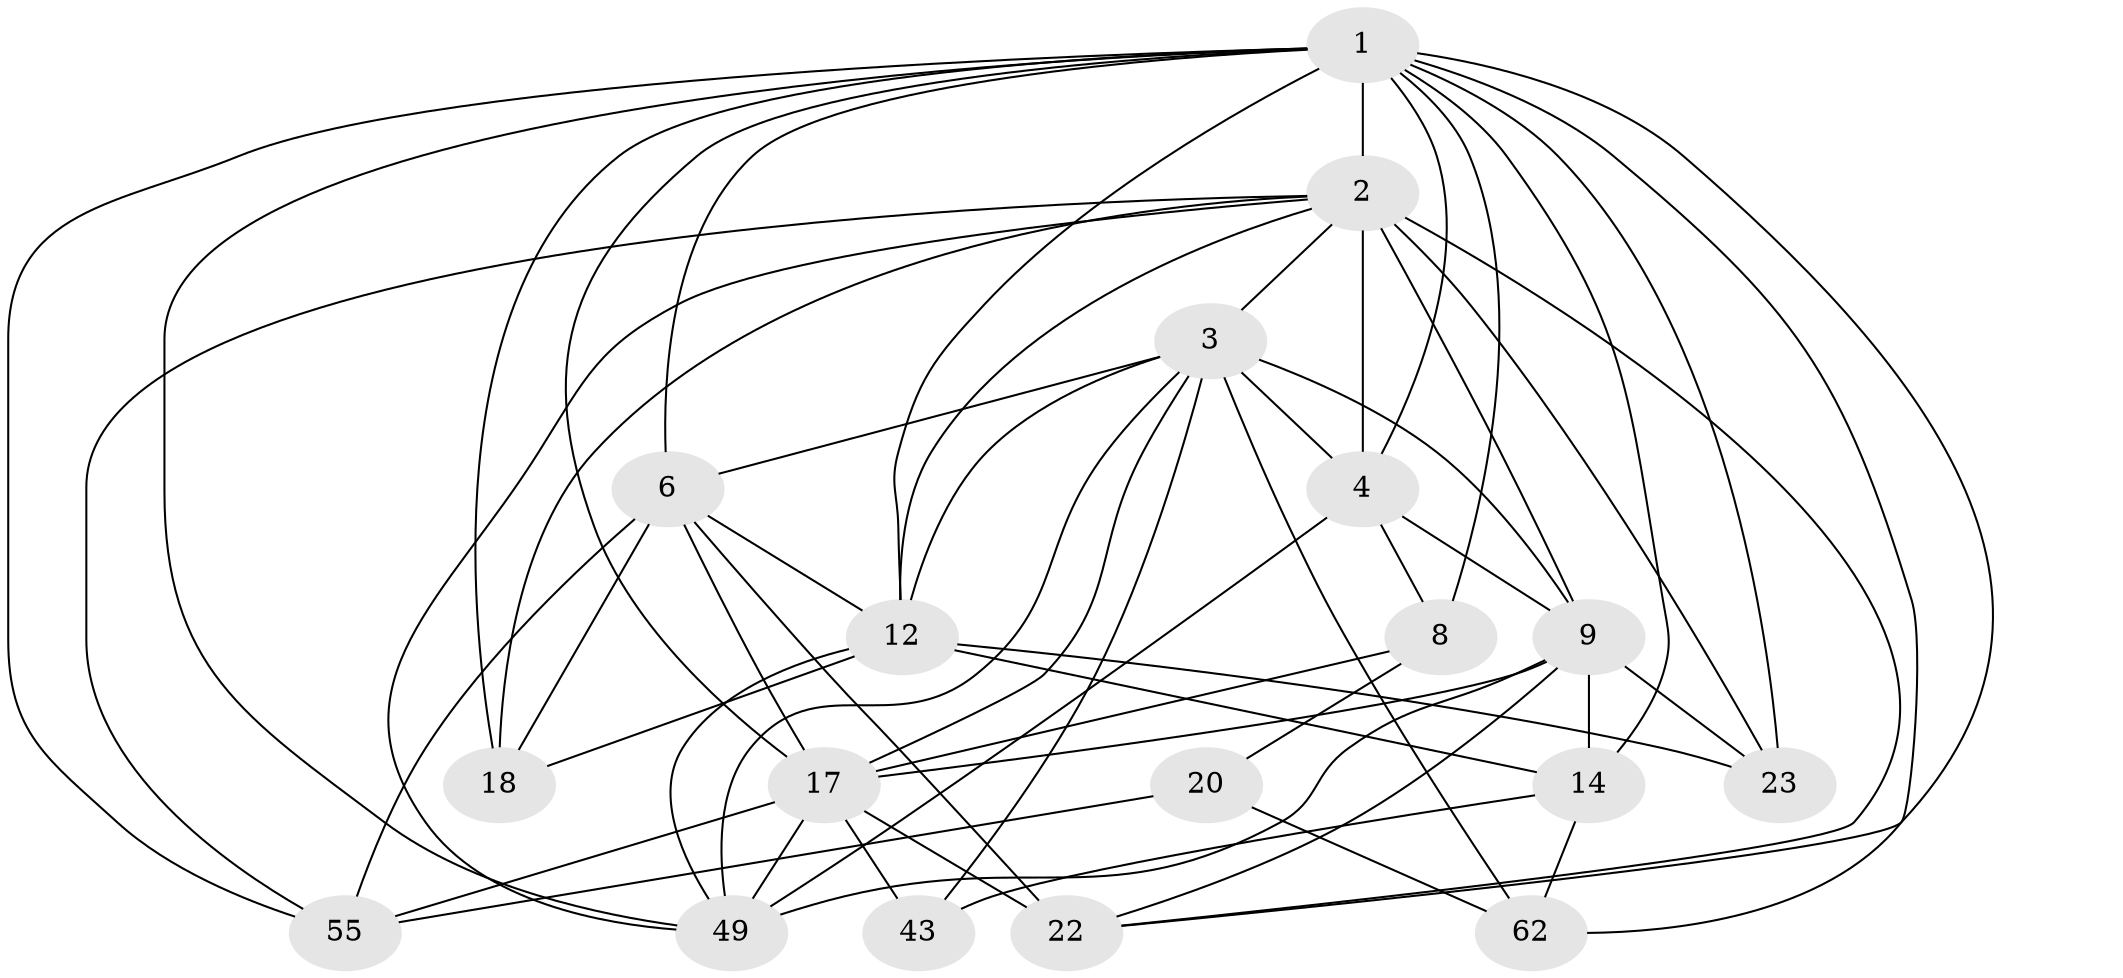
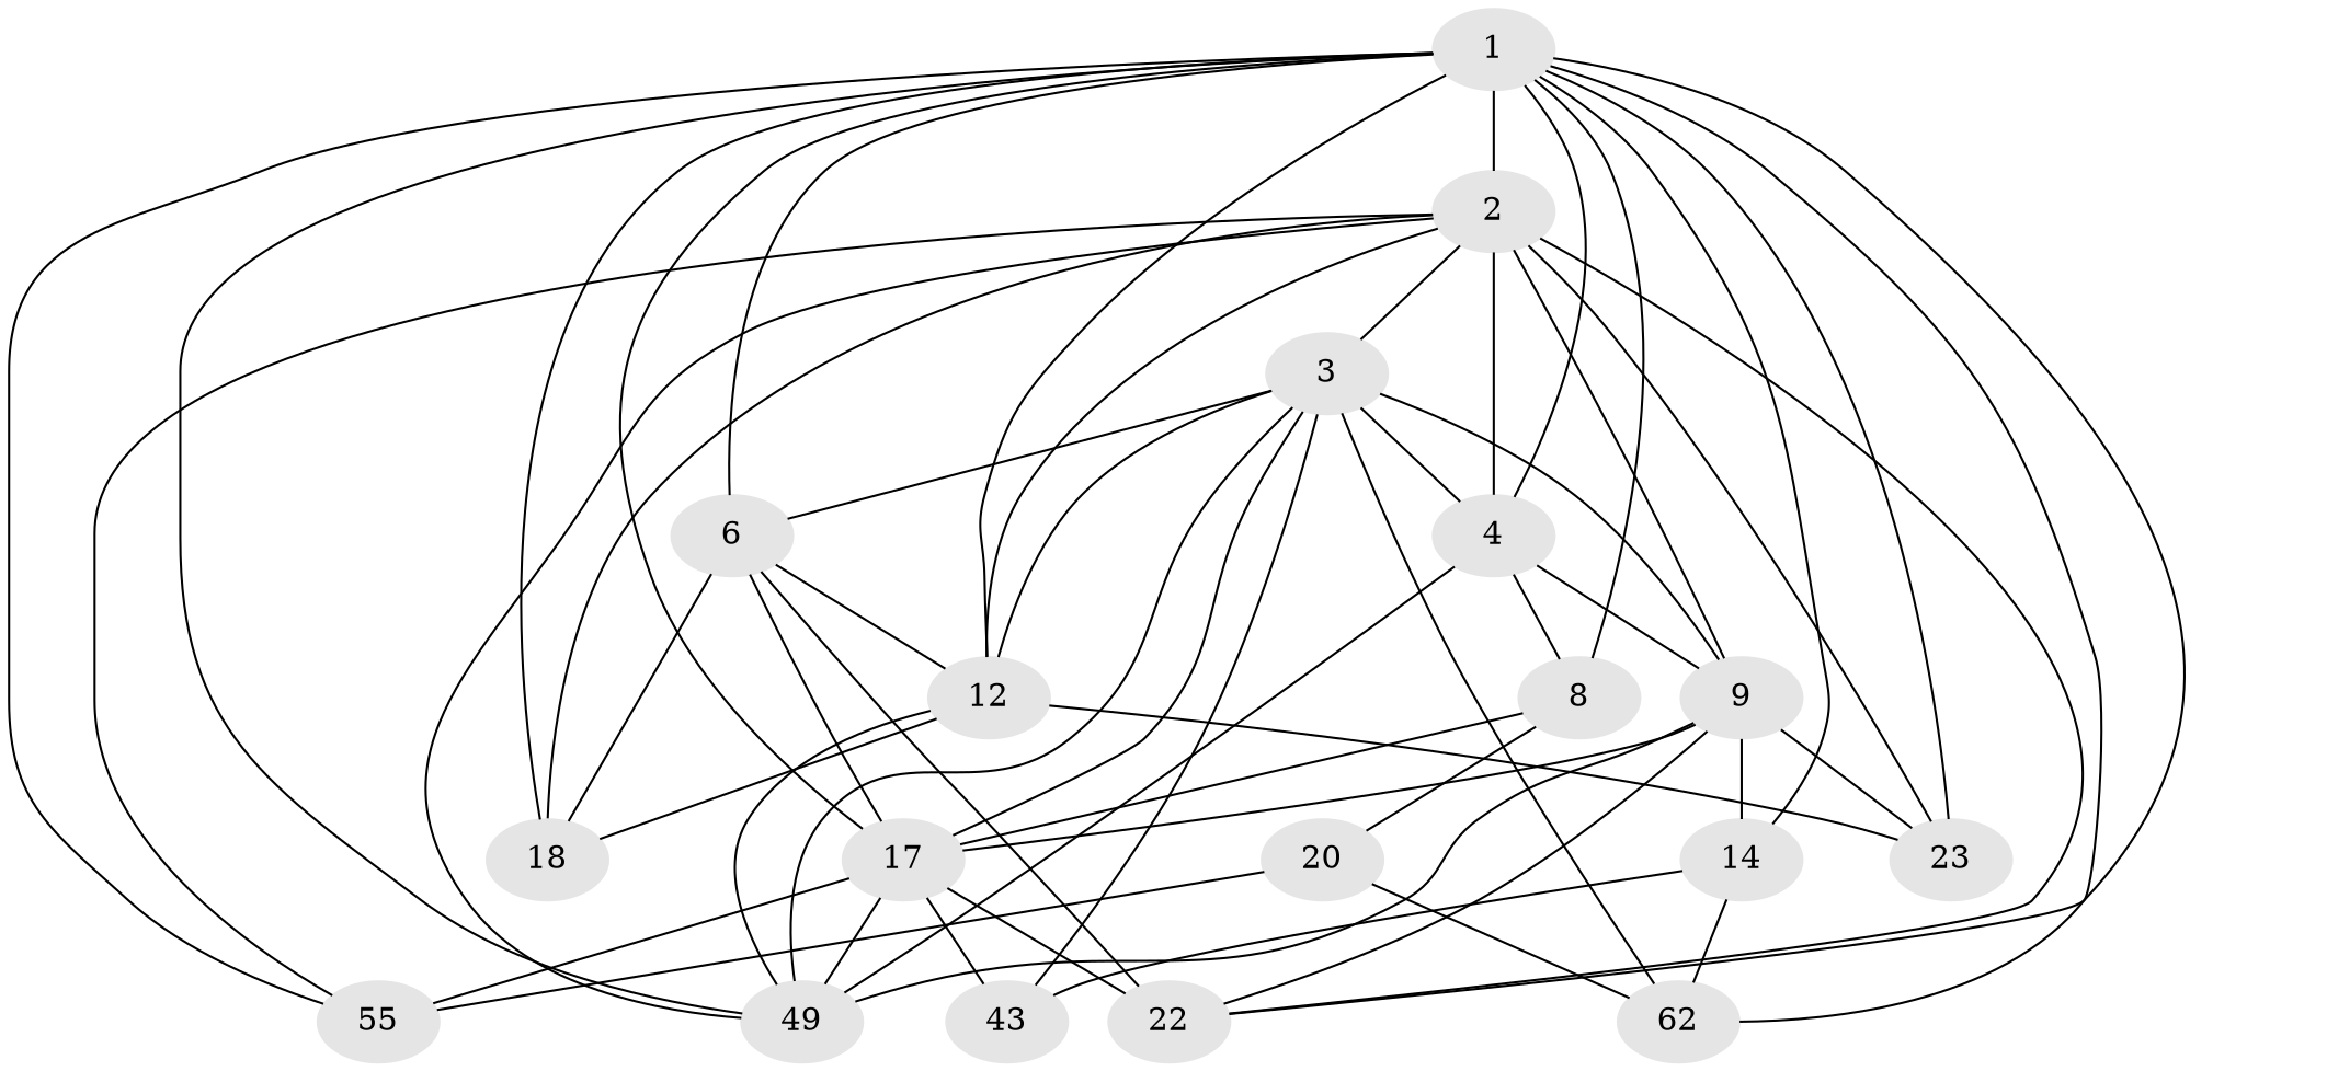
  graph {
    node [color=gray90 style=filled]
    1 [super="+11+49+5"]
    2 [super="+29+7+32"]
    4 [super="+56+53"]
    6 [super="+30+13+58"]
    8 [super="+52"]
    12 [super="+64+34+60"]
    14 [super="+26"]
    17 [super="+65+25+28"]
    18
    n10 [label=49 super="+37"]
    22 [super="+50+24"]
    23 [super="+40"]
    55 [super="+61"]
    62
    3 [super="+16"]
    9 [super="+27+10"]
    20 [super="+41"]
    43
    1 -- 2
    1 -- 4
    1 -- 6 [weight=3]
    1 -- 8 [weight=2]
    1 -- 12
    1 -- 14 [weight=2]
    1 -- 17
    1 -- 18
    1 -- n10
    1 -- 22
    1 -- 23
    1 -- 55
    1 -- 62
    2 -- 4
    2 -- 12
    2 -- 18
    2 -- n10
    2 -- 22
    2 -- 23 [weight=2]
    2 -- 55
    2 -- 3 [weight=2]
    2 -- 9 [weight=3]
    4 -- 8
    4 -- n10
    4 -- 9
    6 -- 12
    6 -- 17 [weight=2]
    6 -- 18
    6 -- 22 [weight=3]
-   6 -- 55
    8 -- 17 [weight=2]
    8 -- 20
-   12 -- 14
    12 -- 18
    12 -- n10
    12 -- 23
    14 -- 62
    14 -- 43 [weight=2]
    17 -- n10 [weight=2]
    17 -- 22 [weight=2]
    17 -- 55 [weight=2]
    17 -- 43
    3 -- 4
    3 -- 6 [weight=2]
    3 -- 12
    3 -- 17
    3 -- n10
    3 -- 62
    3 -- 9 [weight=2]
    3 -- 43
    9 -- 14 [weight=2]
    9 -- 17
    9 -- n10
    9 -- 22
    9 -- 23
    20 -- 55
    20 -- 62
  }
